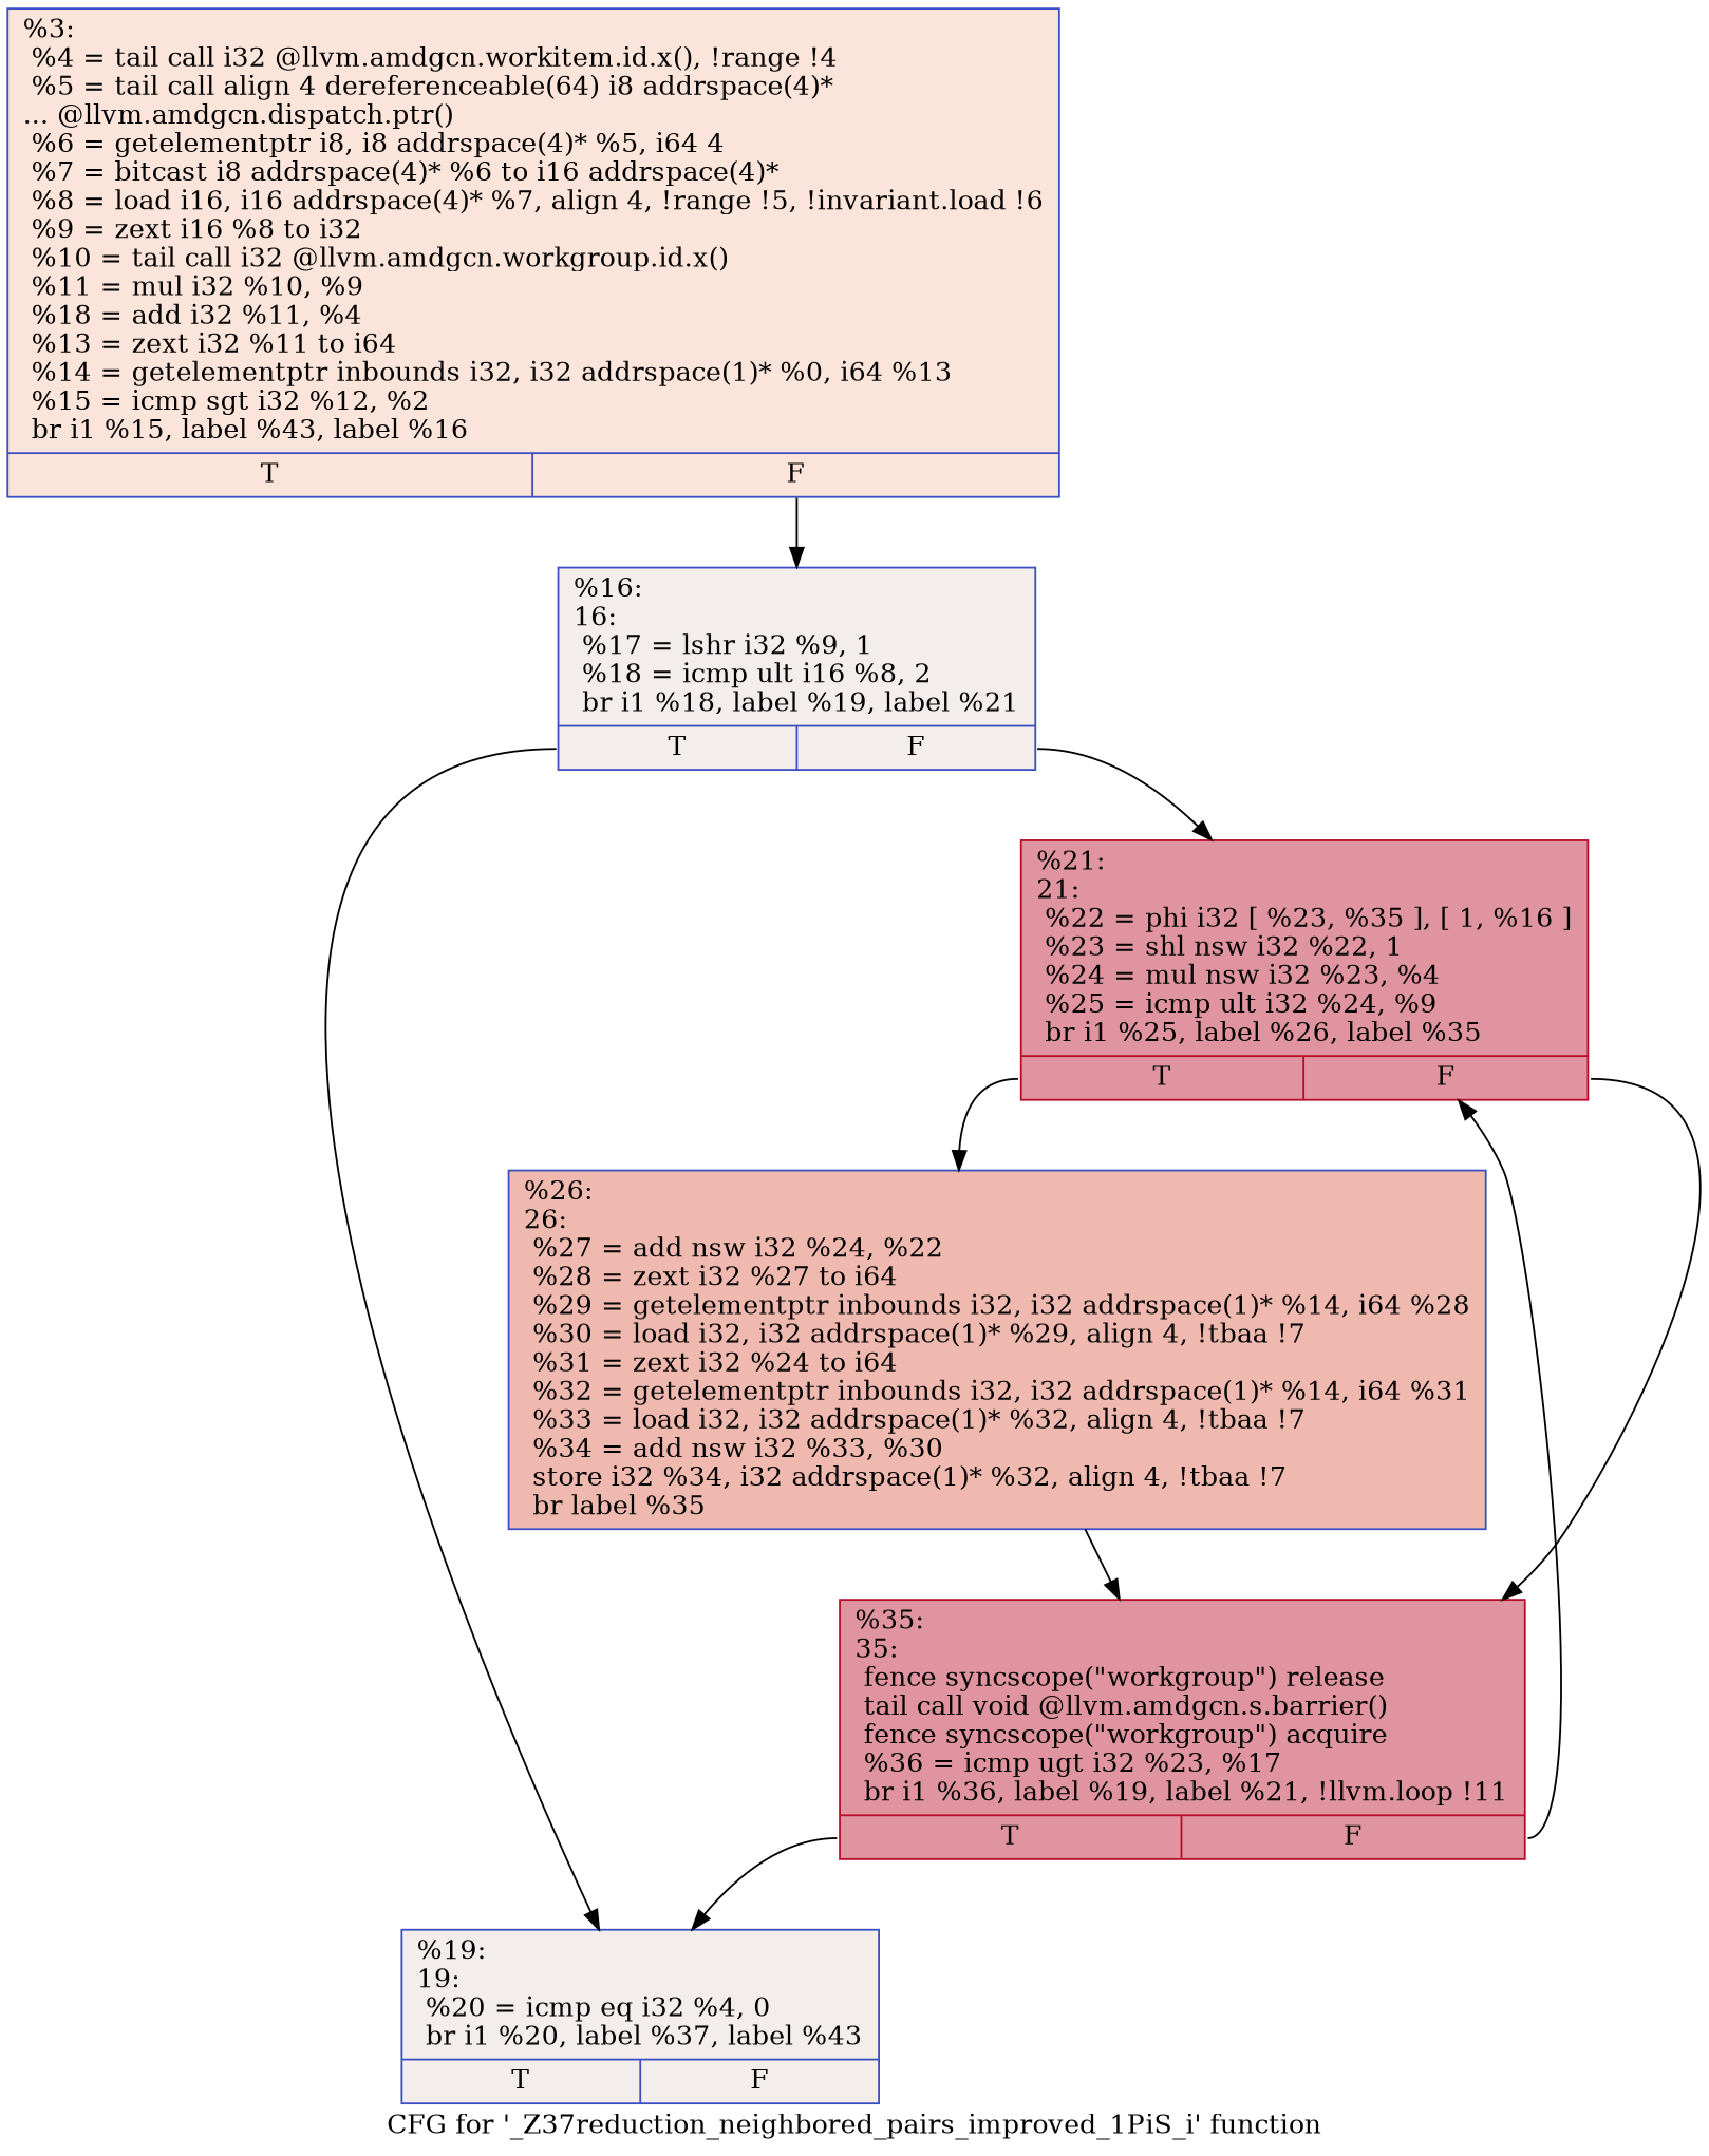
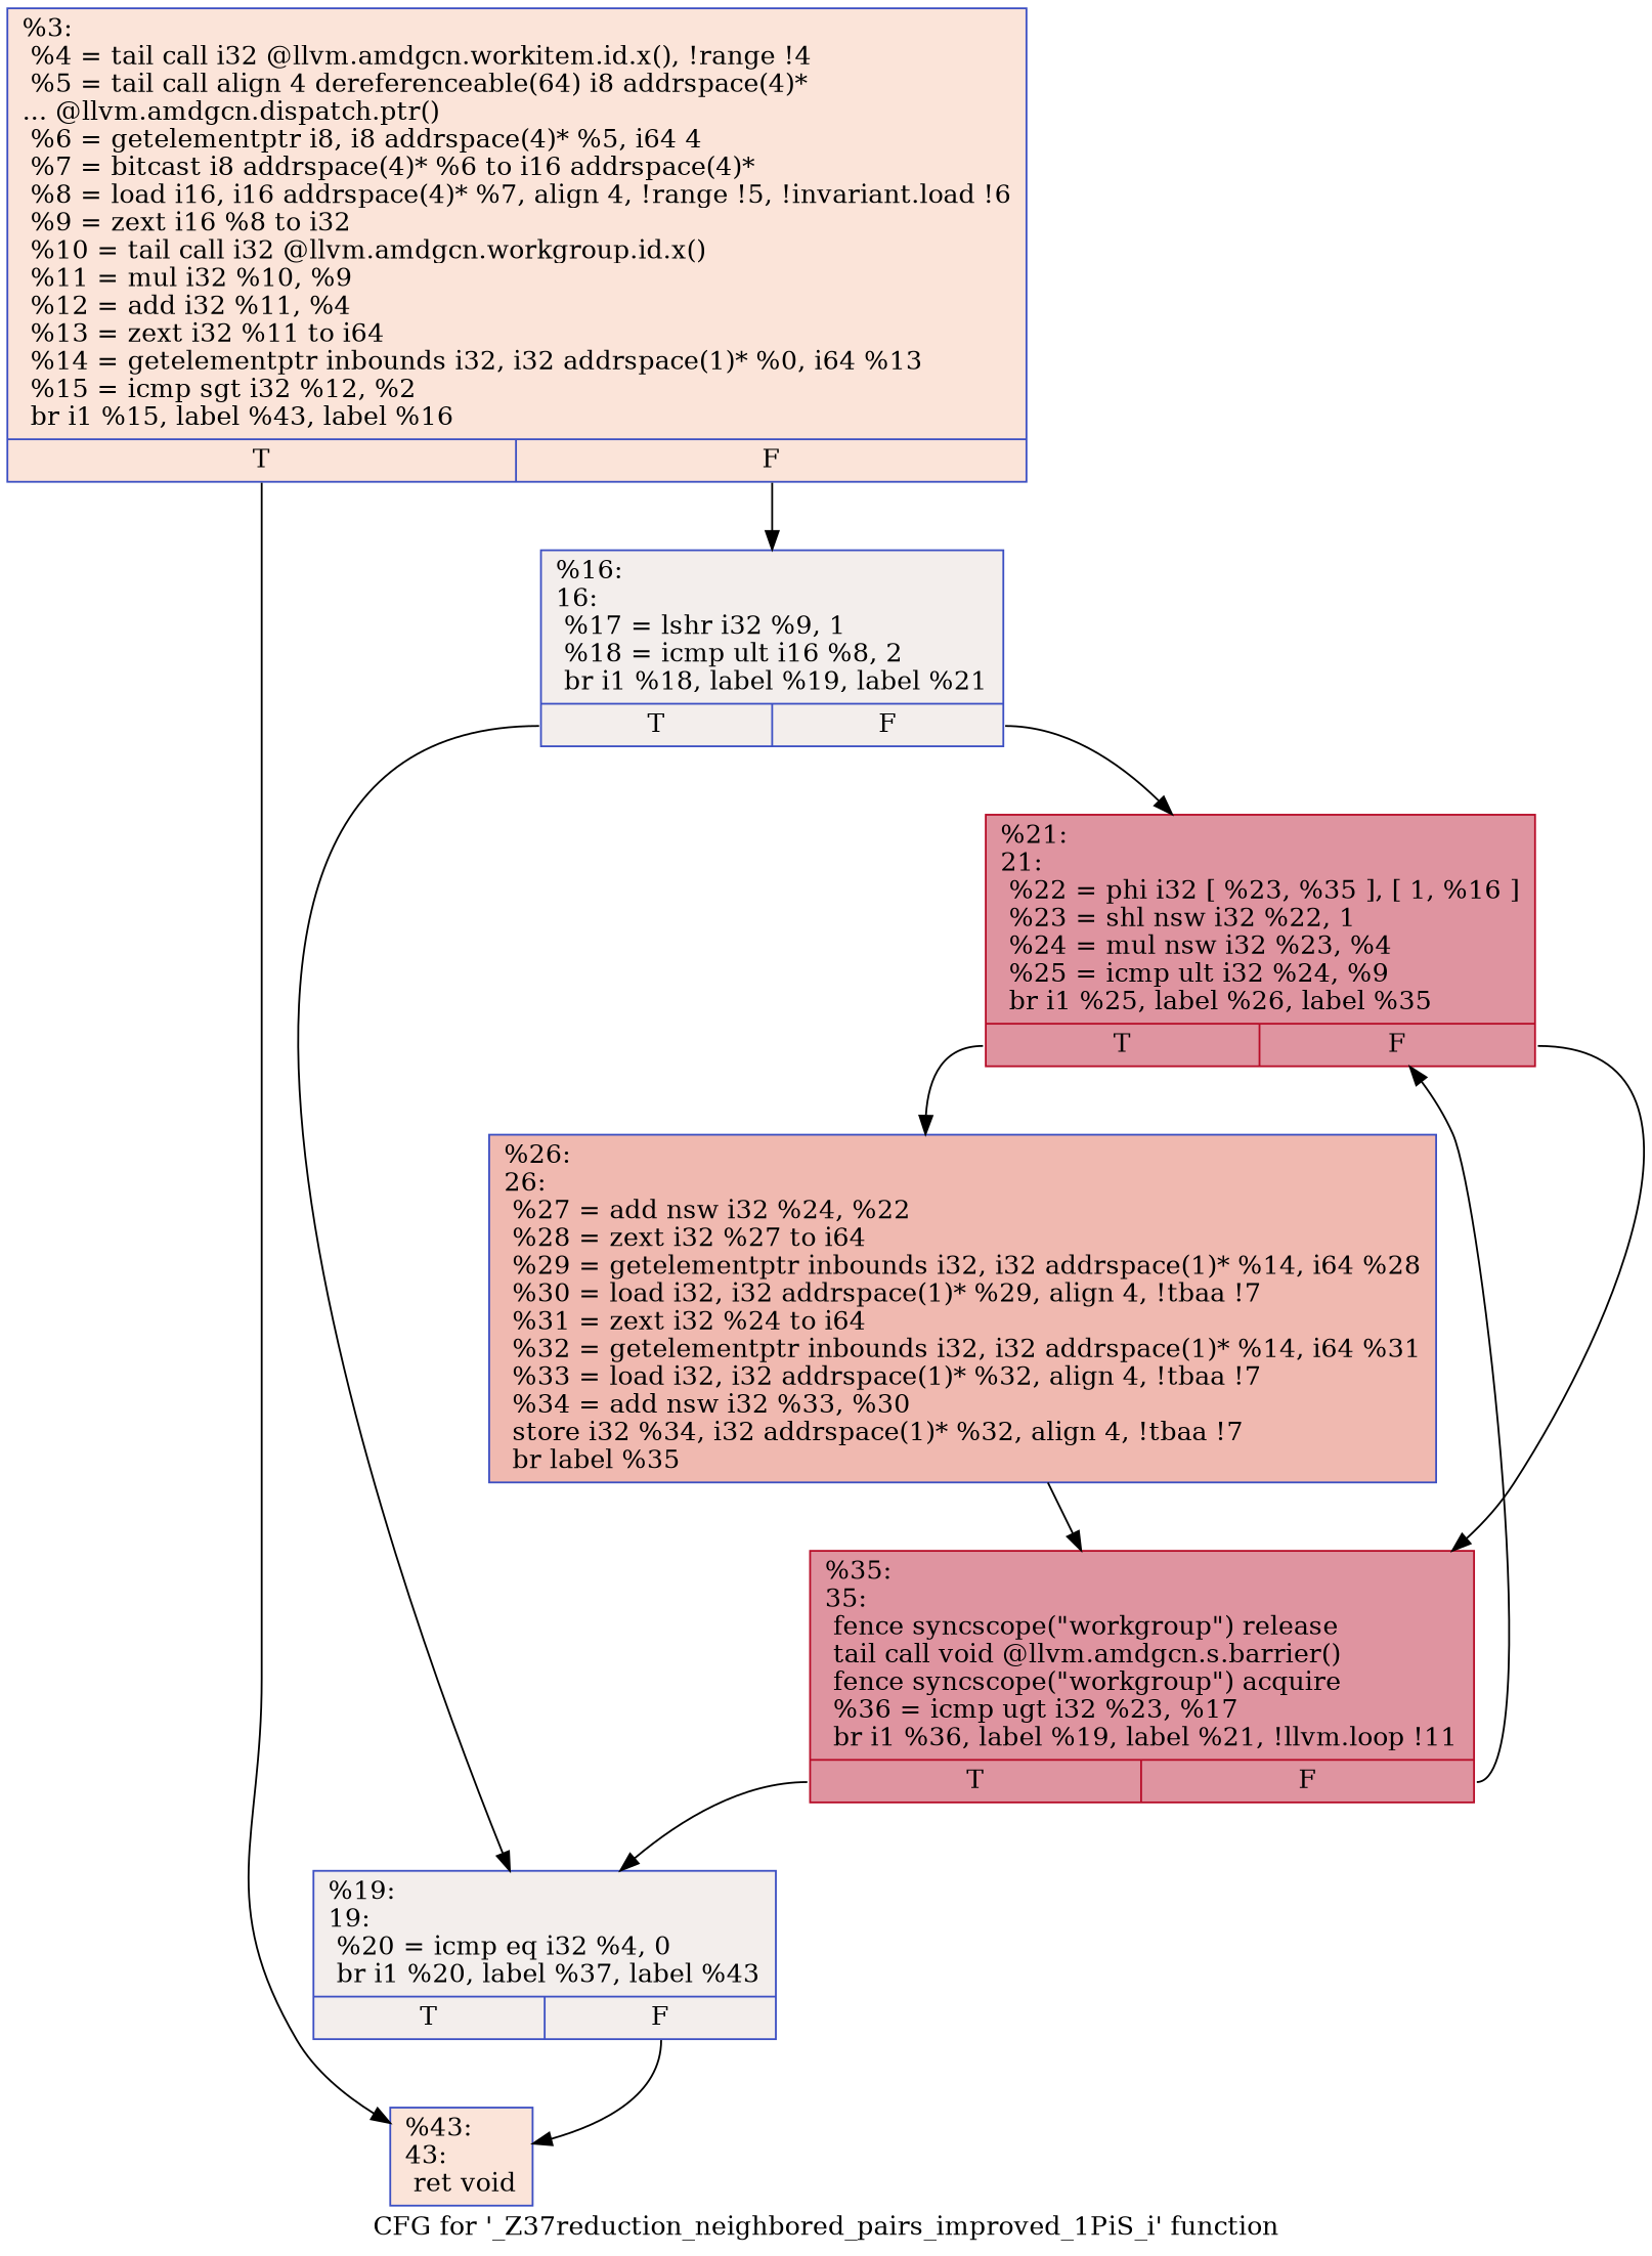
  digraph {
    label="CFG for '_Z37reduction_neighbored_pairs_improved_1PiS_i' function"
    node [color="#3d50c3ff" fillcolor="#f5c1a970" shape=record style=filled]
    edge [tailport=s0]
-   n1 [label="{%3:\l  %4 = tail call i32 @llvm.amdgcn.workitem.id.x(), !range !4\l  %5 = tail call align 4 dereferenceable(64) i8 addrspace(4)*\l... @llvm.amdgcn.dispatch.ptr()\l  %6 = getelementptr i8, i8 addrspace(4)* %5, i64 4\l  %7 = bitcast i8 addrspace(4)* %6 to i16 addrspace(4)*\l  %8 = load i16, i16 addrspace(4)* %7, align 4, !range !5, !invariant.load !6\l  %9 = zext i16 %8 to i32\l  %10 = tail call i32 @llvm.amdgcn.workgroup.id.x()\l  %11 = mul i32 %10, %9\l  %18 = add i32 %11, %4\l  %13 = zext i32 %11 to i64\l  %14 = getelementptr inbounds i32, i32 addrspace(1)* %0, i64 %13\l  %15 = icmp sgt i32 %12, %2\l  br i1 %15, label %43, label %16\l|{<s0>T|<s1>F}}"]
+   n1 [label="{%3:\l  %4 = tail call i32 @llvm.amdgcn.workitem.id.x(), !range !4\l  %5 = tail call align 4 dereferenceable(64) i8 addrspace(4)*\l... @llvm.amdgcn.dispatch.ptr()\l  %6 = getelementptr i8, i8 addrspace(4)* %5, i64 4\l  %7 = bitcast i8 addrspace(4)* %6 to i16 addrspace(4)*\l  %8 = load i16, i16 addrspace(4)* %7, align 4, !range !5, !invariant.load !6\l  %9 = zext i16 %8 to i32\l  %10 = tail call i32 @llvm.amdgcn.workgroup.id.x()\l  %11 = mul i32 %10, %9\l  %12 = add i32 %11, %4\l  %13 = zext i32 %11 to i64\l  %14 = getelementptr inbounds i32, i32 addrspace(1)* %0, i64 %13\l  %15 = icmp sgt i32 %12, %2\l  br i1 %15, label %43, label %16\l|{<s0>T|<s1>F}}"]
+   n2 [label="{%43:\l43:                                               \l  ret void\l}"]
    n3 [fillcolor="#e3d9d370" label="{%16:\l16:                                               \l  %17 = lshr i32 %9, 1\l  %18 = icmp ult i16 %8, 2\l  br i1 %18, label %19, label %21\l|{<s0>T|<s1>F}}"]
    n4 [fillcolor="#e3d9d370" label="{%19:\l19:                                               \l  %20 = icmp eq i32 %4, 0\l  br i1 %20, label %37, label %43\l|{<s0>T|<s1>F}}"]
    n5 [color="#b70d28ff" fillcolor="#b70d2870" label="{%21:\l21:                                               \l  %22 = phi i32 [ %23, %35 ], [ 1, %16 ]\l  %23 = shl nsw i32 %22, 1\l  %24 = mul nsw i32 %23, %4\l  %25 = icmp ult i32 %24, %9\l  br i1 %25, label %26, label %35\l|{<s0>T|<s1>F}}"]
    n6 [fillcolor="#de614d70" label="{%26:\l26:                                               \l  %27 = add nsw i32 %24, %22\l  %28 = zext i32 %27 to i64\l  %29 = getelementptr inbounds i32, i32 addrspace(1)* %14, i64 %28\l  %30 = load i32, i32 addrspace(1)* %29, align 4, !tbaa !7\l  %31 = zext i32 %24 to i64\l  %32 = getelementptr inbounds i32, i32 addrspace(1)* %14, i64 %31\l  %33 = load i32, i32 addrspace(1)* %32, align 4, !tbaa !7\l  %34 = add nsw i32 %33, %30\l  store i32 %34, i32 addrspace(1)* %32, align 4, !tbaa !7\l  br label %35\l}"]
    n7 [color="#b70d28ff" fillcolor="#b70d2870" label="{%35:\l35:                                               \l  fence syncscope(\"workgroup\") release\l  tail call void @llvm.amdgcn.s.barrier()\l  fence syncscope(\"workgroup\") acquire\l  %36 = icmp ugt i32 %23, %17\l  br i1 %36, label %19, label %21, !llvm.loop !11\l|{<s0>T|<s1>F}}"]
+   n1 -> n2
    n1 -> n3 [tailport=s1]
    n3 -> n4
    n3 -> n5 [tailport=s1]
+   n4 -> n2 [tailport=s1]
    n5 -> n6
    n5 -> n7 [tailport=s1]
    n6 -> n7
    n7 -> n4
    n7 -> n5 [tailport=s1]
  }
